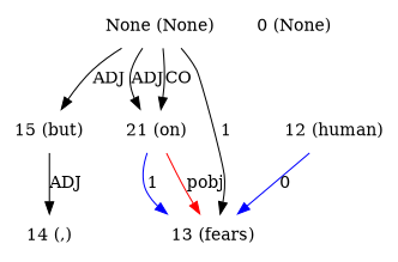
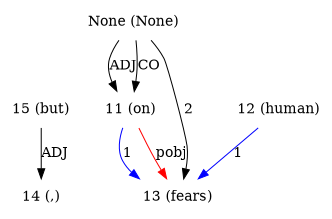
  digraph {
    node [shape=plaintext]
    edge [dir=forward]
    n1 [label="None (None)"]
    n2 [label="15 (but)"]
-   n3 [label="21 (on)"]
+   n3 [label="11 (on)"]
    n4 [label="13 (fears)"]
    n5 [label="14 (,)"]
    n6 [label="12 (human)"]
-   n7 [label="0 (None)"]
-   n1 -> n2 [label=ADJ]
    n1 -> n3 [label=ADJ]
    n1 -> n3 [label=CO]
-   n1 -> n4 [label=1]
+   n1 -> n4 [label=2]
    n2 -> n5 [label=ADJ]
    n3 -> n4 [color=blue label=1]
    n3 -> n4 [color=red label=pobj]
-   n6 -> n4 [color=blue label=0]
+   n6 -> n4 [color=blue label=1]
  }
